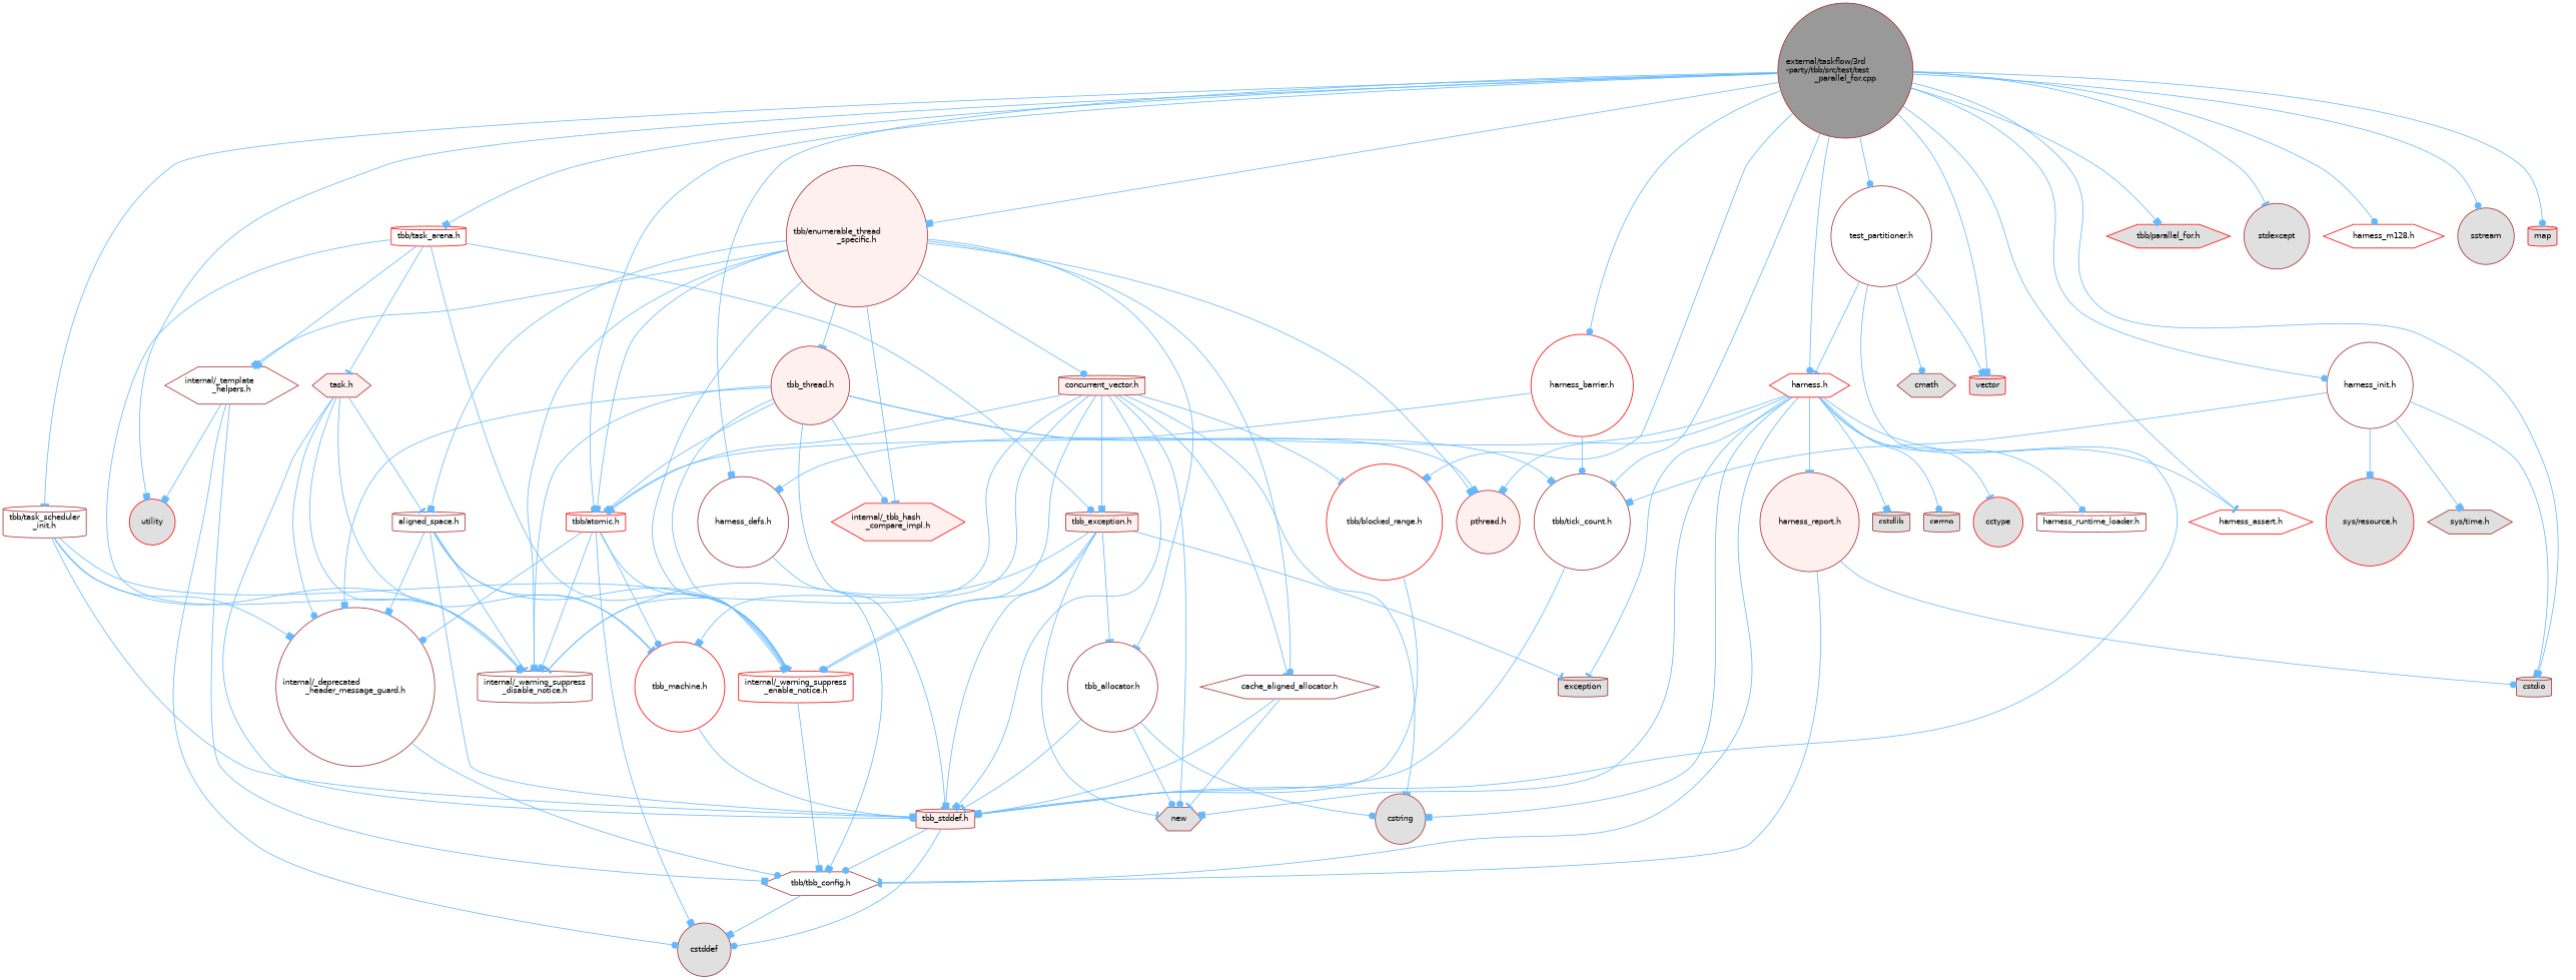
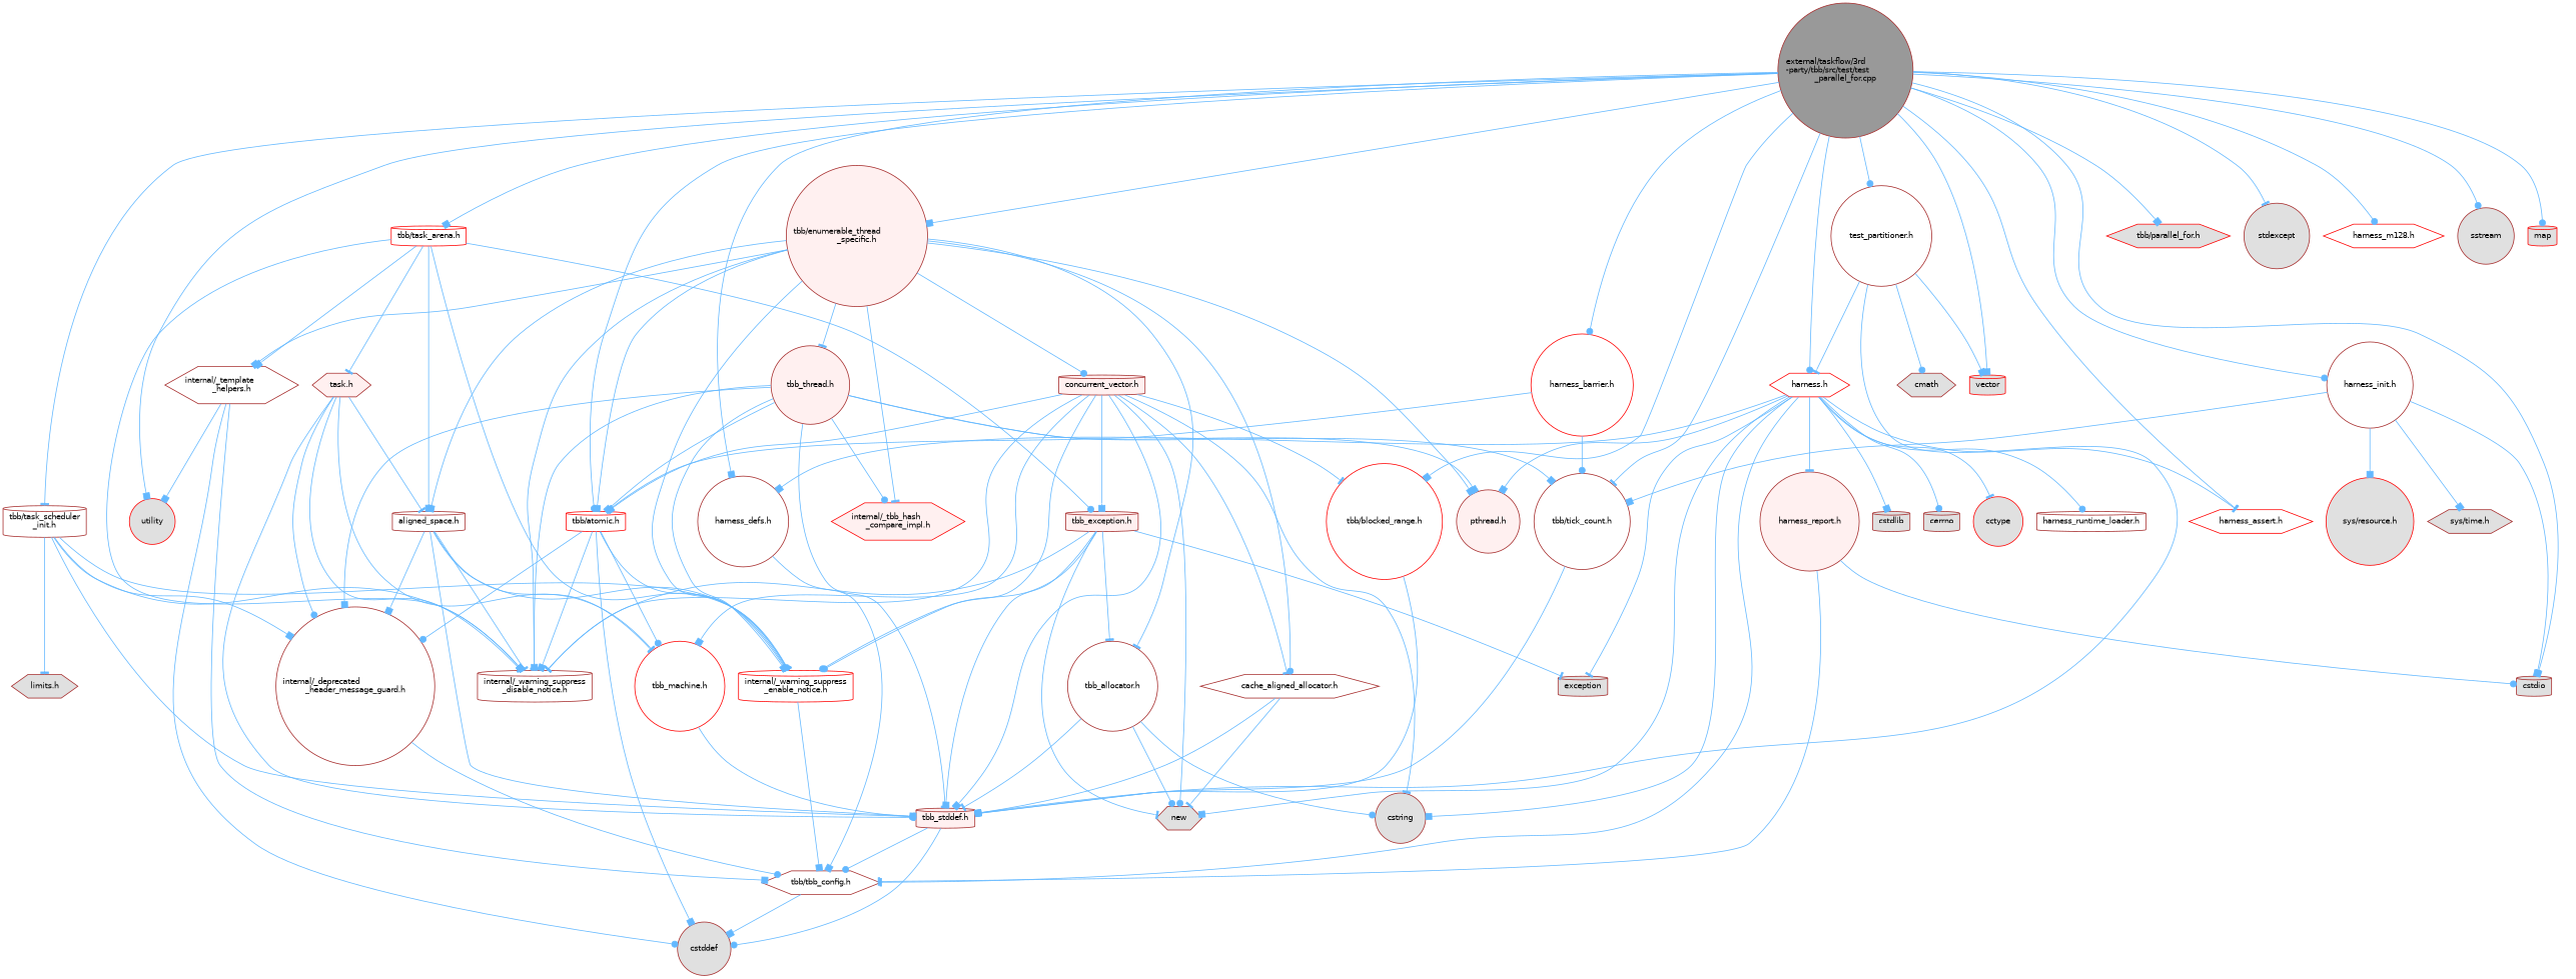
  digraph {
    node [color=brown fillcolor=white fontname=Helvetica fontsize=10 shape=circle style=filled]
    edge [arrowhead=box color=steelblue1 fontname=Helvetica fontsize=10 labelfontname=Helvetica labelfontsize=10 style=solid]
    n1 [fillcolor=grey60 fontcolor=black height=0.2 label="external/taskflow/3rd\l-party/tbb/src/test/test\l_parallel_for.cpp" width=0.4]
    n2 [height=0.2 label="harness_defs.h" width=0.4]
    n3 [color=red fillcolor="#E0E0E0" height=0.2 label="tbb/parallel_for.h" shape=hexagon width=0.4]
    n4 [color=red height=0.2 label="tbb/atomic.h" shape=cylinder width=0.4]
    n5 [color=red height=0.2 label="harness_assert.h" shape=hexagon width=0.4]
    n6 [color=red height=0.2 label="harness.h" shape=hexagon width=0.4]
    n7 [fillcolor="#E0E0E0" height=0.2 label=cstdio shape=cylinder width=0.4]
    n8 [height=0.2 label="tbb/tick_count.h" width=0.4]
    n9 [fillcolor="#E0E0E0" height=0.2 label=stdexcept width=0.4]
    n10 [color=red height=0.2 label="harness_m128.h" shape=hexagon width=0.4]
    n11 [color=red fillcolor="#E0E0E0" height=0.2 label=vector shape=cylinder width=0.4]
    n12 [fillcolor="#E0E0E0" height=0.2 label=sstream width=0.4]
    n13 [color=red height=0.2 label="tbb/blocked_range.h" width=0.4]
    n14 [height=0.2 label="tbb/task_scheduler\l_init.h" shape=cylinder width=0.4]
    n15 [height=0.2 label="harness_init.h" width=0.4]
    n16 [color=red height=0.2 label="harness_barrier.h" width=0.4]
    n17 [height=0.2 label="test_partitioner.h" width=0.4]
    n18 [color=red fillcolor="#E0E0E0" height=0.2 label=map shape=cylinder width=0.4]
    n19 [color=red fillcolor="#E0E0E0" height=0.2 label=utility width=0.4]
    n20 [color=red height=0.2 label="tbb/task_arena.h" shape=cylinder width=0.4]
    n21 [fillcolor="#FFF0F0" height=0.2 label="tbb/enumerable_thread\l_specific.h" width=0.4]
    n22 [height=0.2 label="tbb/tbb_config.h" shape=hexagon width=0.4]
    n23 [fillcolor="#E0E0E0" height=0.2 label=cstddef width=0.4]
    n24 [height=0.2 label="internal/_deprecated\l_header_message_guard.h" width=0.4]
    n25 [color=red height=0.2 label="internal/_warning_suppress\l_enable_notice.h" shape=cylinder width=0.4]
    n26 [color=red height=0.2 label="tbb_machine.h" width=0.4]
    n27 [height=0.2 label="internal/_warning_suppress\l_disable_notice.h" shape=cylinder width=0.4]
    n28 [fillcolor="#E0E0E0" height=0.2 label=cstdlib shape=cylinder width=0.4]
    n29 [fillcolor="#E0E0E0" height=0.2 label=cstring width=0.4]
    n30 [fillcolor="#E0E0E0" height=0.2 label=cerrno shape=cylinder width=0.4]
    n31 [color=red fillcolor="#E0E0E0" height=0.2 label=cctype width=0.4]
    n32 [fillcolor="#E0E0E0" height=0.2 label=new shape=hexagon width=0.4]
    n33 [fillcolor="#FFF0F0" height=0.2 label="pthread.h" width=0.4]
    n34 [height=0.2 label="harness_runtime_loader.h" shape=cylinder width=0.4]
    n35 [fillcolor="#FFF0F0" height=0.2 label="harness_report.h" width=0.4]
    n36 [fillcolor="#E0E0E0" height=0.2 label=exception shape=cylinder width=0.4]
    n37 [fillcolor="#FFF0F0" height=0.2 label="tbb_stddef.h" shape=cylinder width=0.4]
+   n38 [fillcolor="#E0E0E0" height=0.2 label="limits.h" shape=hexagon width=0.4]
    n39 [fillcolor="#E0E0E0" height=0.2 label="sys/time.h" shape=hexagon width=0.4]
    n40 [color=red fillcolor="#E0E0E0" height=0.2 label="sys/resource.h" width=0.4]
    n41 [fillcolor="#E0E0E0" height=0.2 label=cmath shape=hexagon width=0.4]
    n42 [fillcolor="#FFF0F0" height=0.2 label="task.h" shape=hexagon width=0.4]
    n43 [fillcolor="#FFF0F0" height=0.2 label="tbb_exception.h" shape=cylinder width=0.4]
    n44 [height=0.2 label="internal/_template\l_helpers.h" shape=hexagon width=0.4]
    n45 [height=0.2 label="aligned_space.h" shape=cylinder width=0.4]
    n46 [height=0.2 label="tbb_allocator.h" width=0.4]
    n47 [fillcolor="#FFF0F0" height=0.2 label="concurrent_vector.h" shape=cylinder width=0.4]
    n48 [height=0.2 label="cache_aligned_allocator.h" shape=hexagon width=0.4]
    n49 [fillcolor="#FFF0F0" height=0.2 label="tbb_thread.h" width=0.4]
    n50 [color=red fillcolor="#FFF0F0" height=0.2 label="internal/_tbb_hash\l_compare_impl.h" shape=hexagon width=0.4]
    n1 -> n2
    n1 -> n3
    n1 -> n4 [arrowhead=dot]
    n1 -> n5 [arrowhead=tee]
    n1 -> n6 [arrowhead=dot]
    n1 -> n7
    n1 -> n8 [arrowhead=tee]
    n1 -> n9 [arrowhead=tee]
    n1 -> n10 [arrowhead=dot]
    n1 -> n11
    n1 -> n12 [arrowhead=dot]
    n1 -> n13
    n1 -> n14 [arrowhead=tee]
    n1 -> n15 [arrowhead=dot]
    n1 -> n16 [arrowhead=dot]
    n1 -> n17 [arrowhead=dot]
    n1 -> n18 [arrowhead=dot]
    n1 -> n19
    n1 -> n20
    n1 -> n21
    n2 -> n22
    n4 -> n23
    n4 -> n24 [arrowhead=dot]
    n4 -> n25 [arrowhead=tee]
    n4 -> n26 [arrowhead=dot]
    n4 -> n27
    n6 -> n2
    n6 -> n5 [arrowhead=tee]
    n6 -> n22 [arrowhead=tee]
    n6 -> n28
    n6 -> n29
    n6 -> n30 [arrowhead=dot]
    n6 -> n31 [arrowhead=tee]
    n6 -> n32
    n6 -> n33
    n6 -> n34 [arrowhead=dot]
    n6 -> n35 [arrowhead=tee]
    n6 -> n36 [arrowhead=tee]
    n8 -> n37
    n13 -> n37 [arrowhead=dot]
    n14 -> n24
    n14 -> n25 [arrowhead=tee]
    n14 -> n27
    n14 -> n37 [arrowhead=dot]
+   n14 -> n38 [arrowhead=tee]
    n15 -> n7
    n15 -> n8
    n15 -> n39
    n15 -> n40
    n16 -> n4 [arrowhead=dot]
    n16 -> n8 [arrowhead=dot]
    n17 -> n6 [arrowhead=tee]
    n17 -> n11
    n17 -> n37
    n17 -> n41 [arrowhead=dot]
    n20 -> n25 [arrowhead=tee]
    n20 -> n27
    n20 -> n42 [arrowhead=tee]
    n20 -> n43 [arrowhead=dot]
    n20 -> n44
+   n20 -> n45
    n21 -> n4
    n21 -> n25 [arrowhead=tee]
    n21 -> n27
    n21 -> n33
    n21 -> n44
    n21 -> n45
    n21 -> n46 [arrowhead=tee]
    n21 -> n47 [arrowhead=dot]
    n21 -> n48 [arrowhead=dot]
    n21 -> n49 [arrowhead=tee]
    n21 -> n50 [arrowhead=tee]
    n22 -> n23
    n24 -> n22 [arrowhead=dot]
    n25 -> n22
    n26 -> n37 [arrowhead=tee]
    n35 -> n7 [arrowhead=dot]
    n35 -> n22 [arrowhead=tee]
    n37 -> n22 [arrowhead=dot]
    n37 -> n23 [arrowhead=dot]
    n42 -> n24 [arrowhead=dot]
    n42 -> n26 [arrowhead=tee]
    n42 -> n27 [arrowhead=tee]
    n42 -> n37 [arrowhead=dot]
    n42 -> n45 [arrowhead=tee]
    n43 -> n25 [arrowhead=dot]
    n43 -> n27 [arrowhead=tee]
    n43 -> n32 [arrowhead=tee]
    n43 -> n36 [arrowhead=tee]
    n43 -> n37
    n43 -> n46 [arrowhead=tee]
    n44 -> n19
    n44 -> n22
    n44 -> n23 [arrowhead=dot]
    n45 -> n24
    n45 -> n25 [arrowhead=dot]
    n45 -> n26 [arrowhead=tee]
    n45 -> n27 [arrowhead=tee]
    n45 -> n37
    n46 -> n29 [arrowhead=dot]
    n46 -> n32 [arrowhead=dot]
    n46 -> n37 [arrowhead=tee]
    n47 -> n4
    n47 -> n13 [arrowhead=tee]
    n47 -> n25 [arrowhead=dot]
    n47 -> n26
    n47 -> n27 [arrowhead=tee]
    n47 -> n29 [arrowhead=tee]
    n47 -> n32 [arrowhead=dot]
    n47 -> n37
    n47 -> n43
    n47 -> n48 [arrowhead=tee]
    n48 -> n32 [arrowhead=tee]
    n48 -> n37
    n49 -> n4
    n49 -> n8
    n49 -> n24
    n49 -> n25
    n49 -> n27 [arrowhead=tee]
    n49 -> n33
    n49 -> n37 [arrowhead=tee]
    n49 -> n50 [arrowhead=dot]
  }
